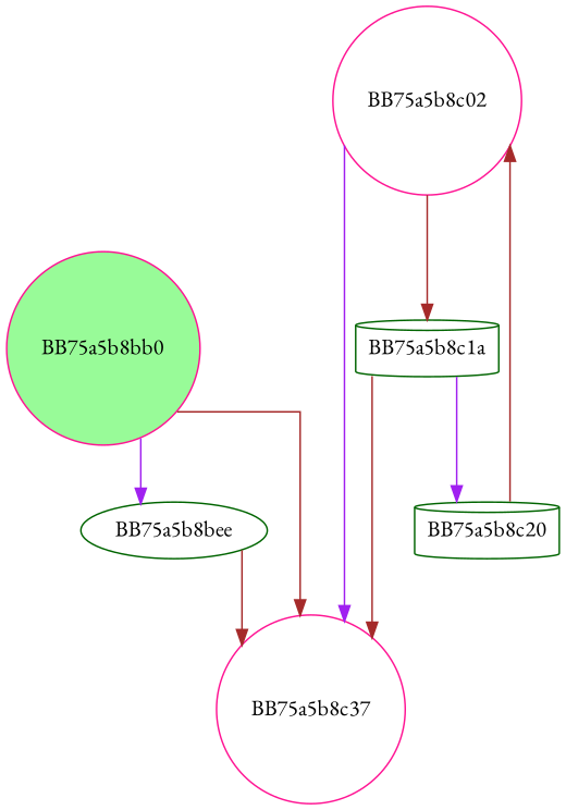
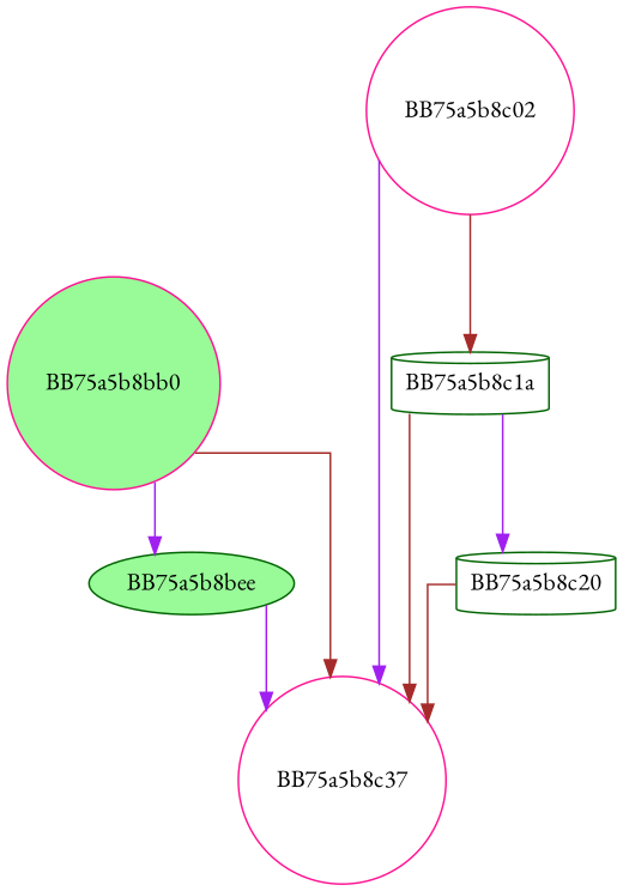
  digraph {
    fontname="EB Garamond"
    splines=ortho
    node [color=deeppink fillcolor=white fontname="EB Garamond" shape=circle style=filled]
    edge [color=brown fontname="EB Garamond"]
    BB75a5b8bb0 [fillcolor=palegreen]
    BB75a5b8c37
-   BB75a5b8bee [color=darkgreen shape=ellipse]
+   BB75a5b8bee [color=darkgreen fillcolor=palegreen shape=ellipse]
    BB75a5b8c02
    BB75a5b8c1a [color=darkgreen shape=cylinder]
    BB75a5b8c20 [color=darkgreen shape=cylinder]
    BB75a5b8bb0 -> BB75a5b8c37
    BB75a5b8bb0 -> BB75a5b8bee [color=purple]
-   BB75a5b8bee -> BB75a5b8c37
+   BB75a5b8bee -> BB75a5b8c37 [color=purple]
    BB75a5b8c02 -> BB75a5b8c37 [color=purple]
    BB75a5b8c02 -> BB75a5b8c1a
    BB75a5b8c1a -> BB75a5b8c37
    BB75a5b8c1a -> BB75a5b8c20 [color=purple]
-   BB75a5b8c20 -> BB75a5b8c02
+   BB75a5b8c20 -> BB75a5b8c37
  }
